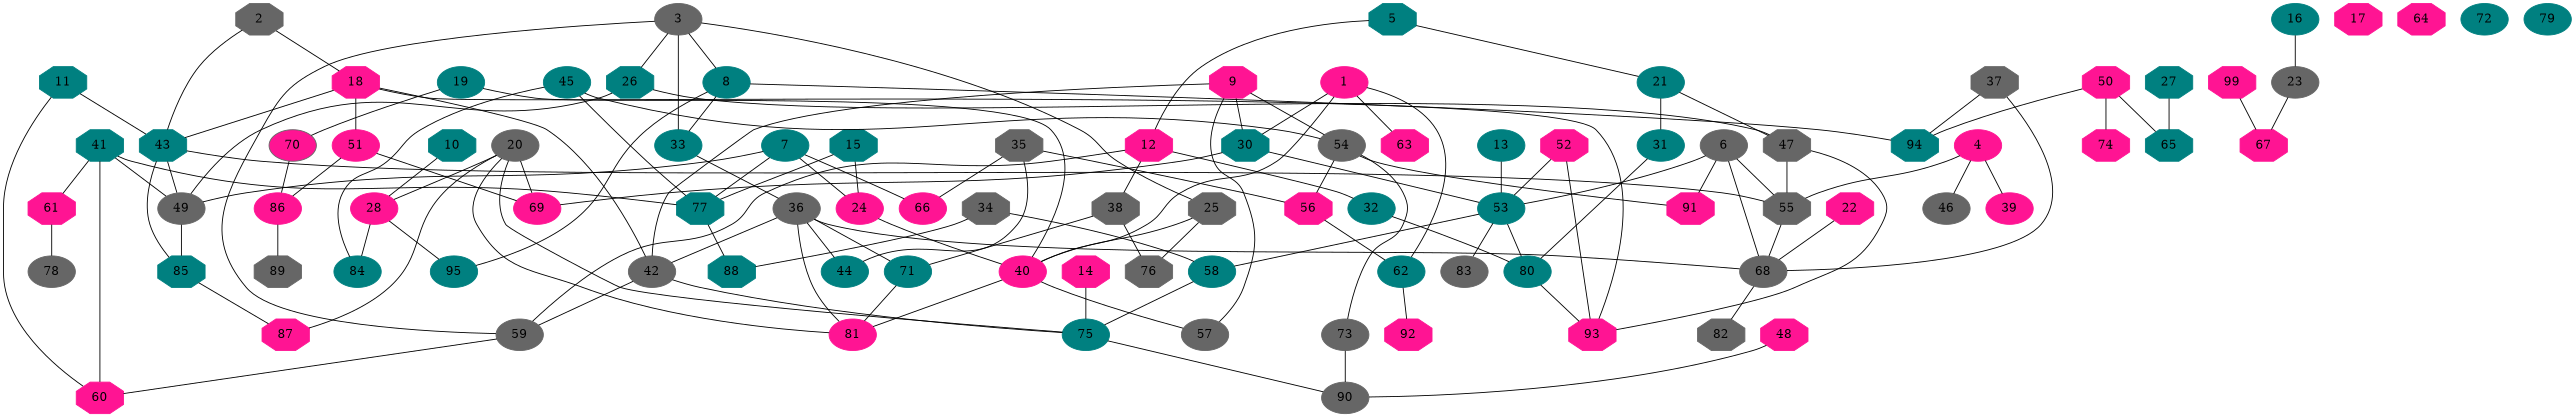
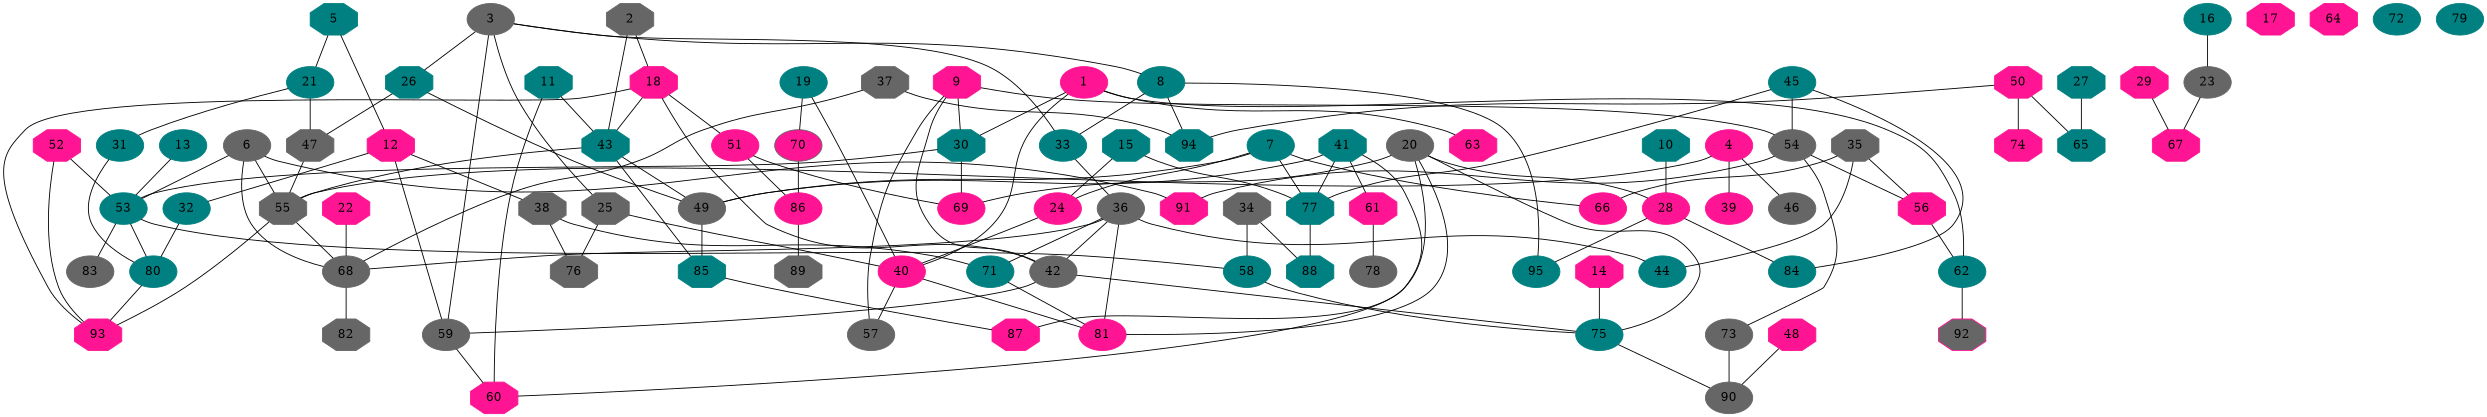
  graph {
    node [color=teal shape=ellipse style=filled]
    1 [color=deeppink]
    30 [shape=octagon]
    40 [color=deeppink]
    62
    63 [color=deeppink shape=octagon]
    28 [color=deeppink]
    95
    84
    53
    69 [color=deeppink]
    81 [color=deeppink]
    57 [color=gray40]
-   92 [color=deeppink shape=octagon]
+   92 [color=deeppink shape=octagon fillcolor=gray40]
    2 [color=gray40 shape=octagon]
    18 [color=deeppink shape=octagon]
    43 [shape=octagon]
    42 [color=gray40]
    51 [color=deeppink]
    93 [color=deeppink shape=octagon]
    55 [color=gray40 shape=octagon]
    49 [color=gray40]
    85 [shape=octagon]
    3 [color=gray40]
    8
    25 [color=gray40 shape=octagon]
    26 [shape=octagon]
    33
    59 [color=gray40]
    94 [shape=octagon]
    76 [color=gray40 shape=octagon]
    47 [color=gray40 shape=octagon]
    36 [color=gray40]
    60 [color=deeppink shape=octagon]
    4 [color=deeppink]
    39 [color=deeppink]
    46 [color=gray40]
    68 [color=gray40]
    5 [shape=octagon]
    12 [color=deeppink shape=octagon]
    21
    32
    38 [color=gray40 shape=octagon]
    31
    6 [color=gray40]
    91 [color=deeppink shape=octagon]
    80
    58
    83 [color=gray40]
    82 [color=gray40 shape=octagon]
    24 [color=deeppink]
    7
    66 [color=deeppink]
    77 [shape=octagon]
    88 [shape=octagon]
    9 [color=deeppink shape=octagon]
    54 [color=gray40]
    75
    56 [color=deeppink shape=octagon]
    73 [color=gray40]
    10 [shape=octagon]
    11 [shape=octagon]
    71
    13
    14 [color=deeppink shape=octagon]
    90 [color=gray40]
    15 [shape=octagon]
    23 [color=gray40]
    16
    67 [color=deeppink shape=octagon]
    17 [color=deeppink shape=octagon]
    86 [color=deeppink]
    19
    70 [color=gray40 fillcolor=deeppink]
    20 [color=gray40]
    87 [color=deeppink shape=octagon]
    22 [color=deeppink shape=octagon]
    27 [shape=octagon]
    65 [shape=octagon]
-   29 [color=deeppink shape=octagon label=99]
+   29 [color=deeppink shape=octagon]
    44
    34 [color=gray40 shape=octagon]
    35 [color=gray40 shape=octagon]
    37 [color=gray40 shape=octagon]
    41 [shape=octagon]
    61 [color=deeppink shape=octagon]
    78 [color=gray40]
    45
    48 [color=deeppink shape=octagon]
    50 [color=deeppink shape=octagon]
    74 [color=deeppink shape=octagon]
    89 [color=gray40 shape=octagon]
    52 [color=deeppink shape=octagon]
    64 [color=deeppink shape=octagon]
    72
    79
    1 -- 30
    1 -- 40
    1 -- 62
    1 -- 63
    30 -- 53
    30 -- 69
    40 -- 81
    40 -- 57
    62 -- 92
    28 -- 95
    28 -- 84
    53 -- 80
    53 -- 58
    53 -- 83
    2 -- 18
    2 -- 43
    18 -- 43
    18 -- 42
    18 -- 51
    18 -- 93
    43 -- 55
    43 -- 49
    43 -- 85
    42 -- 59
    42 -- 75
    51 -- 69
    51 -- 86
    55 -- 68
    49 -- 85
    85 -- 87
    3 -- 8
    3 -- 25
    3 -- 26
    3 -- 33
    3 -- 59
    8 -- 95
    8 -- 33
    8 -- 94
    25 -- 40
    25 -- 76
    26 -- 49
    26 -- 47
    33 -- 36
    59 -- 60
-   47 -- 93
+   55 -- 93
    47 -- 55
    36 -- 81
    36 -- 42
    36 -- 68
    36 -- 71
    36 -- 44
    4 -- 55
    4 -- 39
    4 -- 46
    68 -- 82
    5 -- 12
    5 -- 21
    12 -- 59
    12 -- 32
    12 -- 38
    21 -- 47
    21 -- 31
    32 -- 80
    38 -- 76
    38 -- 71
    31 -- 80
    6 -- 53
    6 -- 55
    6 -- 68
    6 -- 91
    80 -- 93
    58 -- 75
    24 -- 40
    7 -- 49
    7 -- 24
    7 -- 66
    7 -- 77
    77 -- 88
    9 -- 30
    9 -- 57
    9 -- 42
    9 -- 54
    54 -- 91
    54 -- 56
    54 -- 73
    75 -- 90
    56 -- 62
    73 -- 90
    10 -- 28
    11 -- 43
    11 -- 60
    71 -- 81
    13 -- 53
    14 -- 75
    15 -- 24
    15 -- 77
    23 -- 67
    16 -- 23
    86 -- 89
    19 -- 40
    19 -- 70
    70 -- 86
    20 -- 28
    20 -- 69
    20 -- 81
    20 -- 75
    20 -- 87
    22 -- 68
    27 -- 65
    29 -- 67
    34 -- 58
    34 -- 88
    35 -- 66
    35 -- 56
    35 -- 44
    37 -- 94
    37 -- 68
    41 -- 49
    41 -- 60
    41 -- 77
    41 -- 61
    61 -- 78
    45 -- 84
    45 -- 77
    45 -- 54
    48 -- 90
    50 -- 94
    50 -- 65
    50 -- 74
    52 -- 53
    52 -- 93
  }
